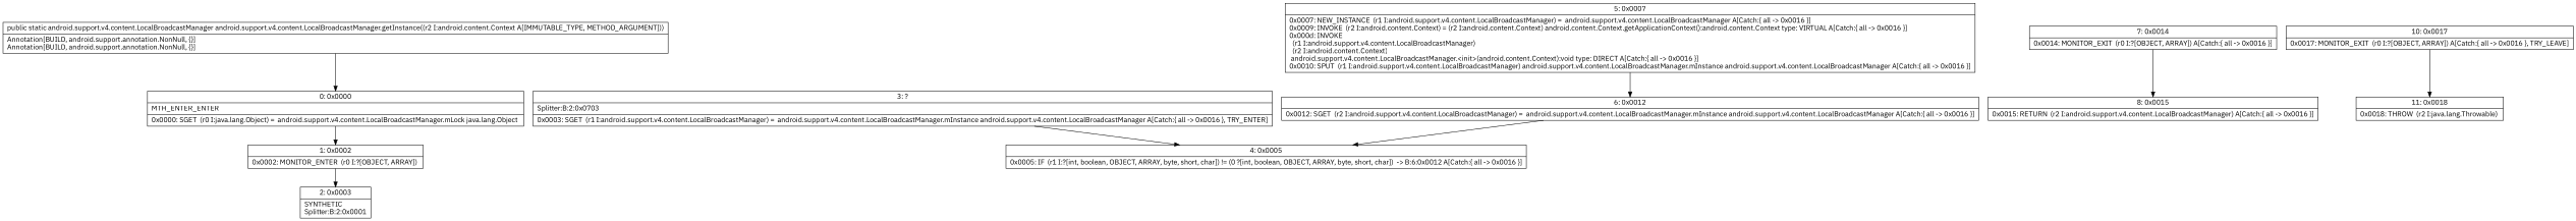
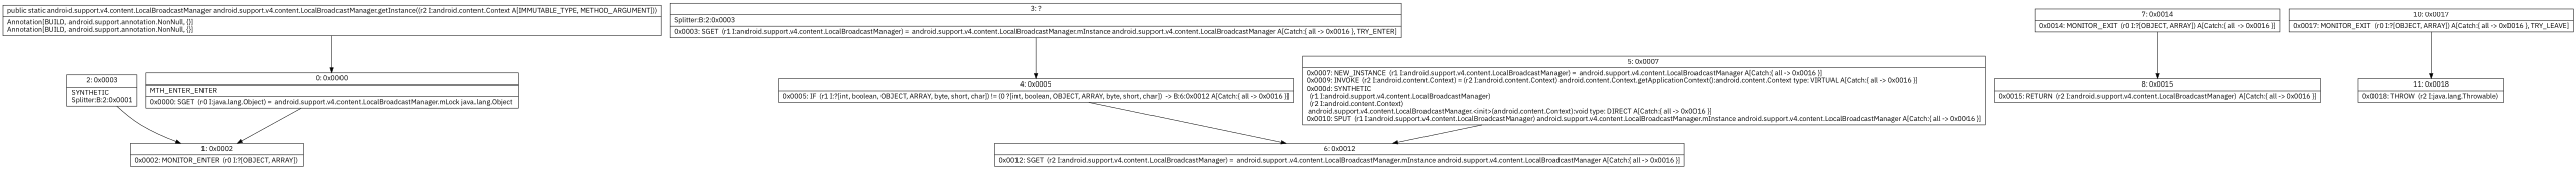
  digraph {
    fontname="IBM Plex Sans"
    node [fontname="IBM Plex Sans" shape=record]
    edge [fontname="IBM Plex Sans"]
    n1 [label="{0\:\ 0x0000|MTH_ENTER_ENTER\l|0x0000: SGET  (r0 I:java.lang.Object) =  android.support.v4.content.LocalBroadcastManager.mLock java.lang.Object \l}"]
    n2 [label="{1\:\ 0x0002|0x0002: MONITOR_ENTER  (r0 I:?[OBJECT, ARRAY]) \l}"]
    n3 [label="{2\:\ 0x0003|SYNTHETIC\lSplitter:B:2:0x0001\l}"]
-   n4 [label="{3\:\ ?|Splitter:B:2:0x0703\l|0x0003: SGET  (r1 I:android.support.v4.content.LocalBroadcastManager) =  android.support.v4.content.LocalBroadcastManager.mInstance android.support.v4.content.LocalBroadcastManager A[Catch:\{ all \-\> 0x0016 \}, TRY_ENTER]\l}"]
+   n4 [label="{3\:\ ?|Splitter:B:2:0x0003\l|0x0003: SGET  (r1 I:android.support.v4.content.LocalBroadcastManager) =  android.support.v4.content.LocalBroadcastManager.mInstance android.support.v4.content.LocalBroadcastManager A[Catch:\{ all \-\> 0x0016 \}, TRY_ENTER]\l}"]
    n5 [label="{4\:\ 0x0005|0x0005: IF  (r1 I:?[int, boolean, OBJECT, ARRAY, byte, short, char]) != (0 ?[int, boolean, OBJECT, ARRAY, byte, short, char])  \-\> B:6:0x0012 A[Catch:\{ all \-\> 0x0016 \}]\l}"]
    n6 [label="{6\:\ 0x0012|0x0012: SGET  (r2 I:android.support.v4.content.LocalBroadcastManager) =  android.support.v4.content.LocalBroadcastManager.mInstance android.support.v4.content.LocalBroadcastManager A[Catch:\{ all \-\> 0x0016 \}]\l}"]
-   n7 [label="{5\:\ 0x0007|0x0007: NEW_INSTANCE  (r1 I:android.support.v4.content.LocalBroadcastManager) =  android.support.v4.content.LocalBroadcastManager A[Catch:\{ all \-\> 0x0016 \}]\l0x0009: INVOKE  (r2 I:android.content.Context) = (r2 I:android.content.Context) android.content.Context.getApplicationContext():android.content.Context type: VIRTUAL A[Catch:\{ all \-\> 0x0016 \}]\l0x000d: INVOKE  \l  (r1 I:android.support.v4.content.LocalBroadcastManager)\l  (r2 I:android.content.Context)\l android.support.v4.content.LocalBroadcastManager.\<init\>(android.content.Context):void type: DIRECT A[Catch:\{ all \-\> 0x0016 \}]\l0x0010: SPUT  (r1 I:android.support.v4.content.LocalBroadcastManager) android.support.v4.content.LocalBroadcastManager.mInstance android.support.v4.content.LocalBroadcastManager A[Catch:\{ all \-\> 0x0016 \}]\l}"]
+   n7 [label="{5\:\ 0x0007|0x0007: NEW_INSTANCE  (r1 I:android.support.v4.content.LocalBroadcastManager) =  android.support.v4.content.LocalBroadcastManager A[Catch:\{ all \-\> 0x0016 \}]\l0x0009: INVOKE  (r2 I:android.content.Context) = (r2 I:android.content.Context) android.content.Context.getApplicationContext():android.content.Context type: VIRTUAL A[Catch:\{ all \-\> 0x0016 \}]\l0x000d: SYNTHETIC  \l  (r1 I:android.support.v4.content.LocalBroadcastManager)\l  (r2 I:android.content.Context)\l android.support.v4.content.LocalBroadcastManager.\<init\>(android.content.Context):void type: DIRECT A[Catch:\{ all \-\> 0x0016 \}]\l0x0010: SPUT  (r1 I:android.support.v4.content.LocalBroadcastManager) android.support.v4.content.LocalBroadcastManager.mInstance android.support.v4.content.LocalBroadcastManager A[Catch:\{ all \-\> 0x0016 \}]\l}"]
    n8 [label="{7\:\ 0x0014|0x0014: MONITOR_EXIT  (r0 I:?[OBJECT, ARRAY]) A[Catch:\{ all \-\> 0x0016 \}]\l}"]
    n9 [label="{8\:\ 0x0015|0x0015: RETURN  (r2 I:android.support.v4.content.LocalBroadcastManager) A[Catch:\{ all \-\> 0x0016 \}]\l}"]
    n10 [label="{10\:\ 0x0017|0x0017: MONITOR_EXIT  (r0 I:?[OBJECT, ARRAY]) A[Catch:\{ all \-\> 0x0016 \}, TRY_LEAVE]\l}"]
    n11 [label="{11\:\ 0x0018|0x0018: THROW  (r2 I:java.lang.Throwable) \l}"]
    n12 [label="{public static android.support.v4.content.LocalBroadcastManager android.support.v4.content.LocalBroadcastManager.getInstance((r2 I:android.content.Context A[IMMUTABLE_TYPE, METHOD_ARGUMENT]))  | Annotation[BUILD, android.support.annotation.NonNull, \{\}]\lAnnotation[BUILD, android.support.annotation.NonNull, \{\}]\l}"]
    n1 -> n2
-   n2 -> n3
+   n3 -> n2
    n4 -> n5
-   n6 -> n5
+   n5 -> n6
    n7 -> n6
    n8 -> n9
    n10 -> n11
    n12 -> n1
  }
